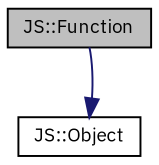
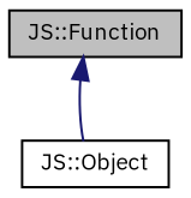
  digraph {
    fontname="IBM Plex Sans"
    node [color=black fontname="IBM Plex Sans" fontsize=10 shape=record]
    n1 [fillcolor=grey75 fontcolor=black height=0.2 label="JS::Function" style=filled width=0.4]
    n2 [height=0.2 label="JS::Object" width=0.4]
-   n2 -> n1 [color=midnightblue dir=back fontname="IBM Plex Sans" fontsize=10 labelfontname=Helvetica labelfontsize=10 style=solid]
+   n1 -> n2 [color=midnightblue dir=back fontname="IBM Plex Sans" fontsize=10 labelfontname=Helvetica labelfontsize=10 style=solid]
  }
